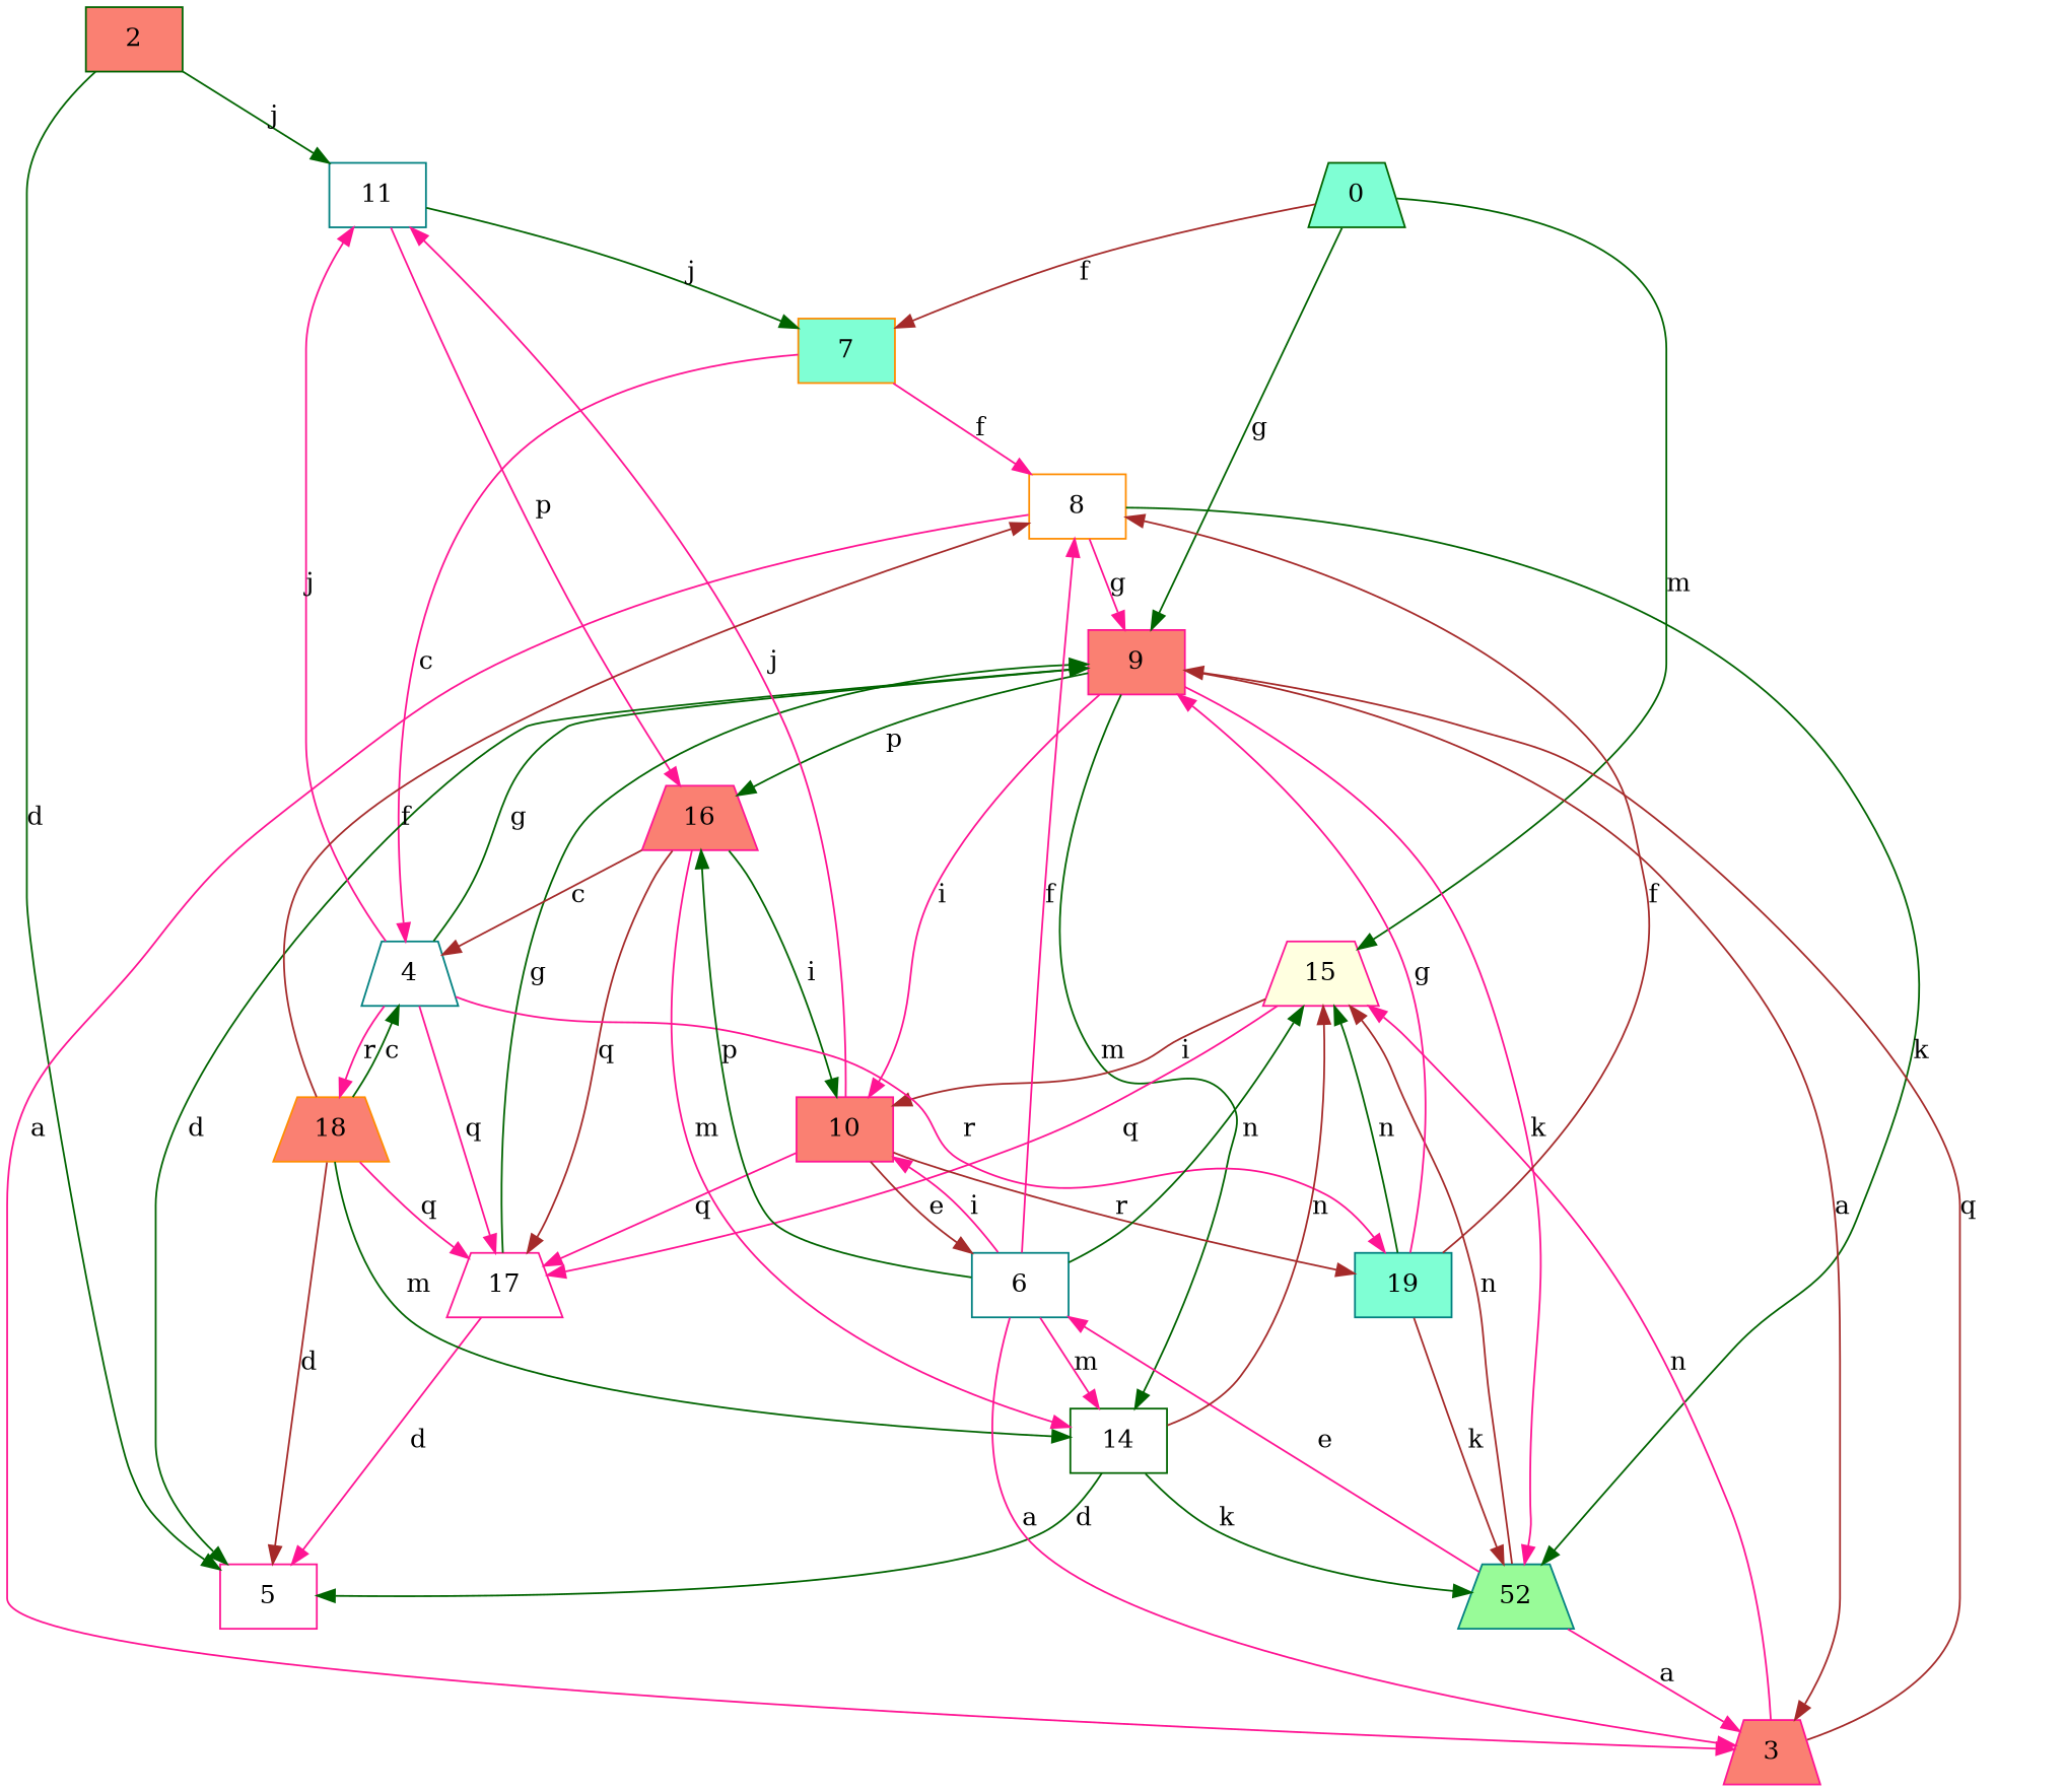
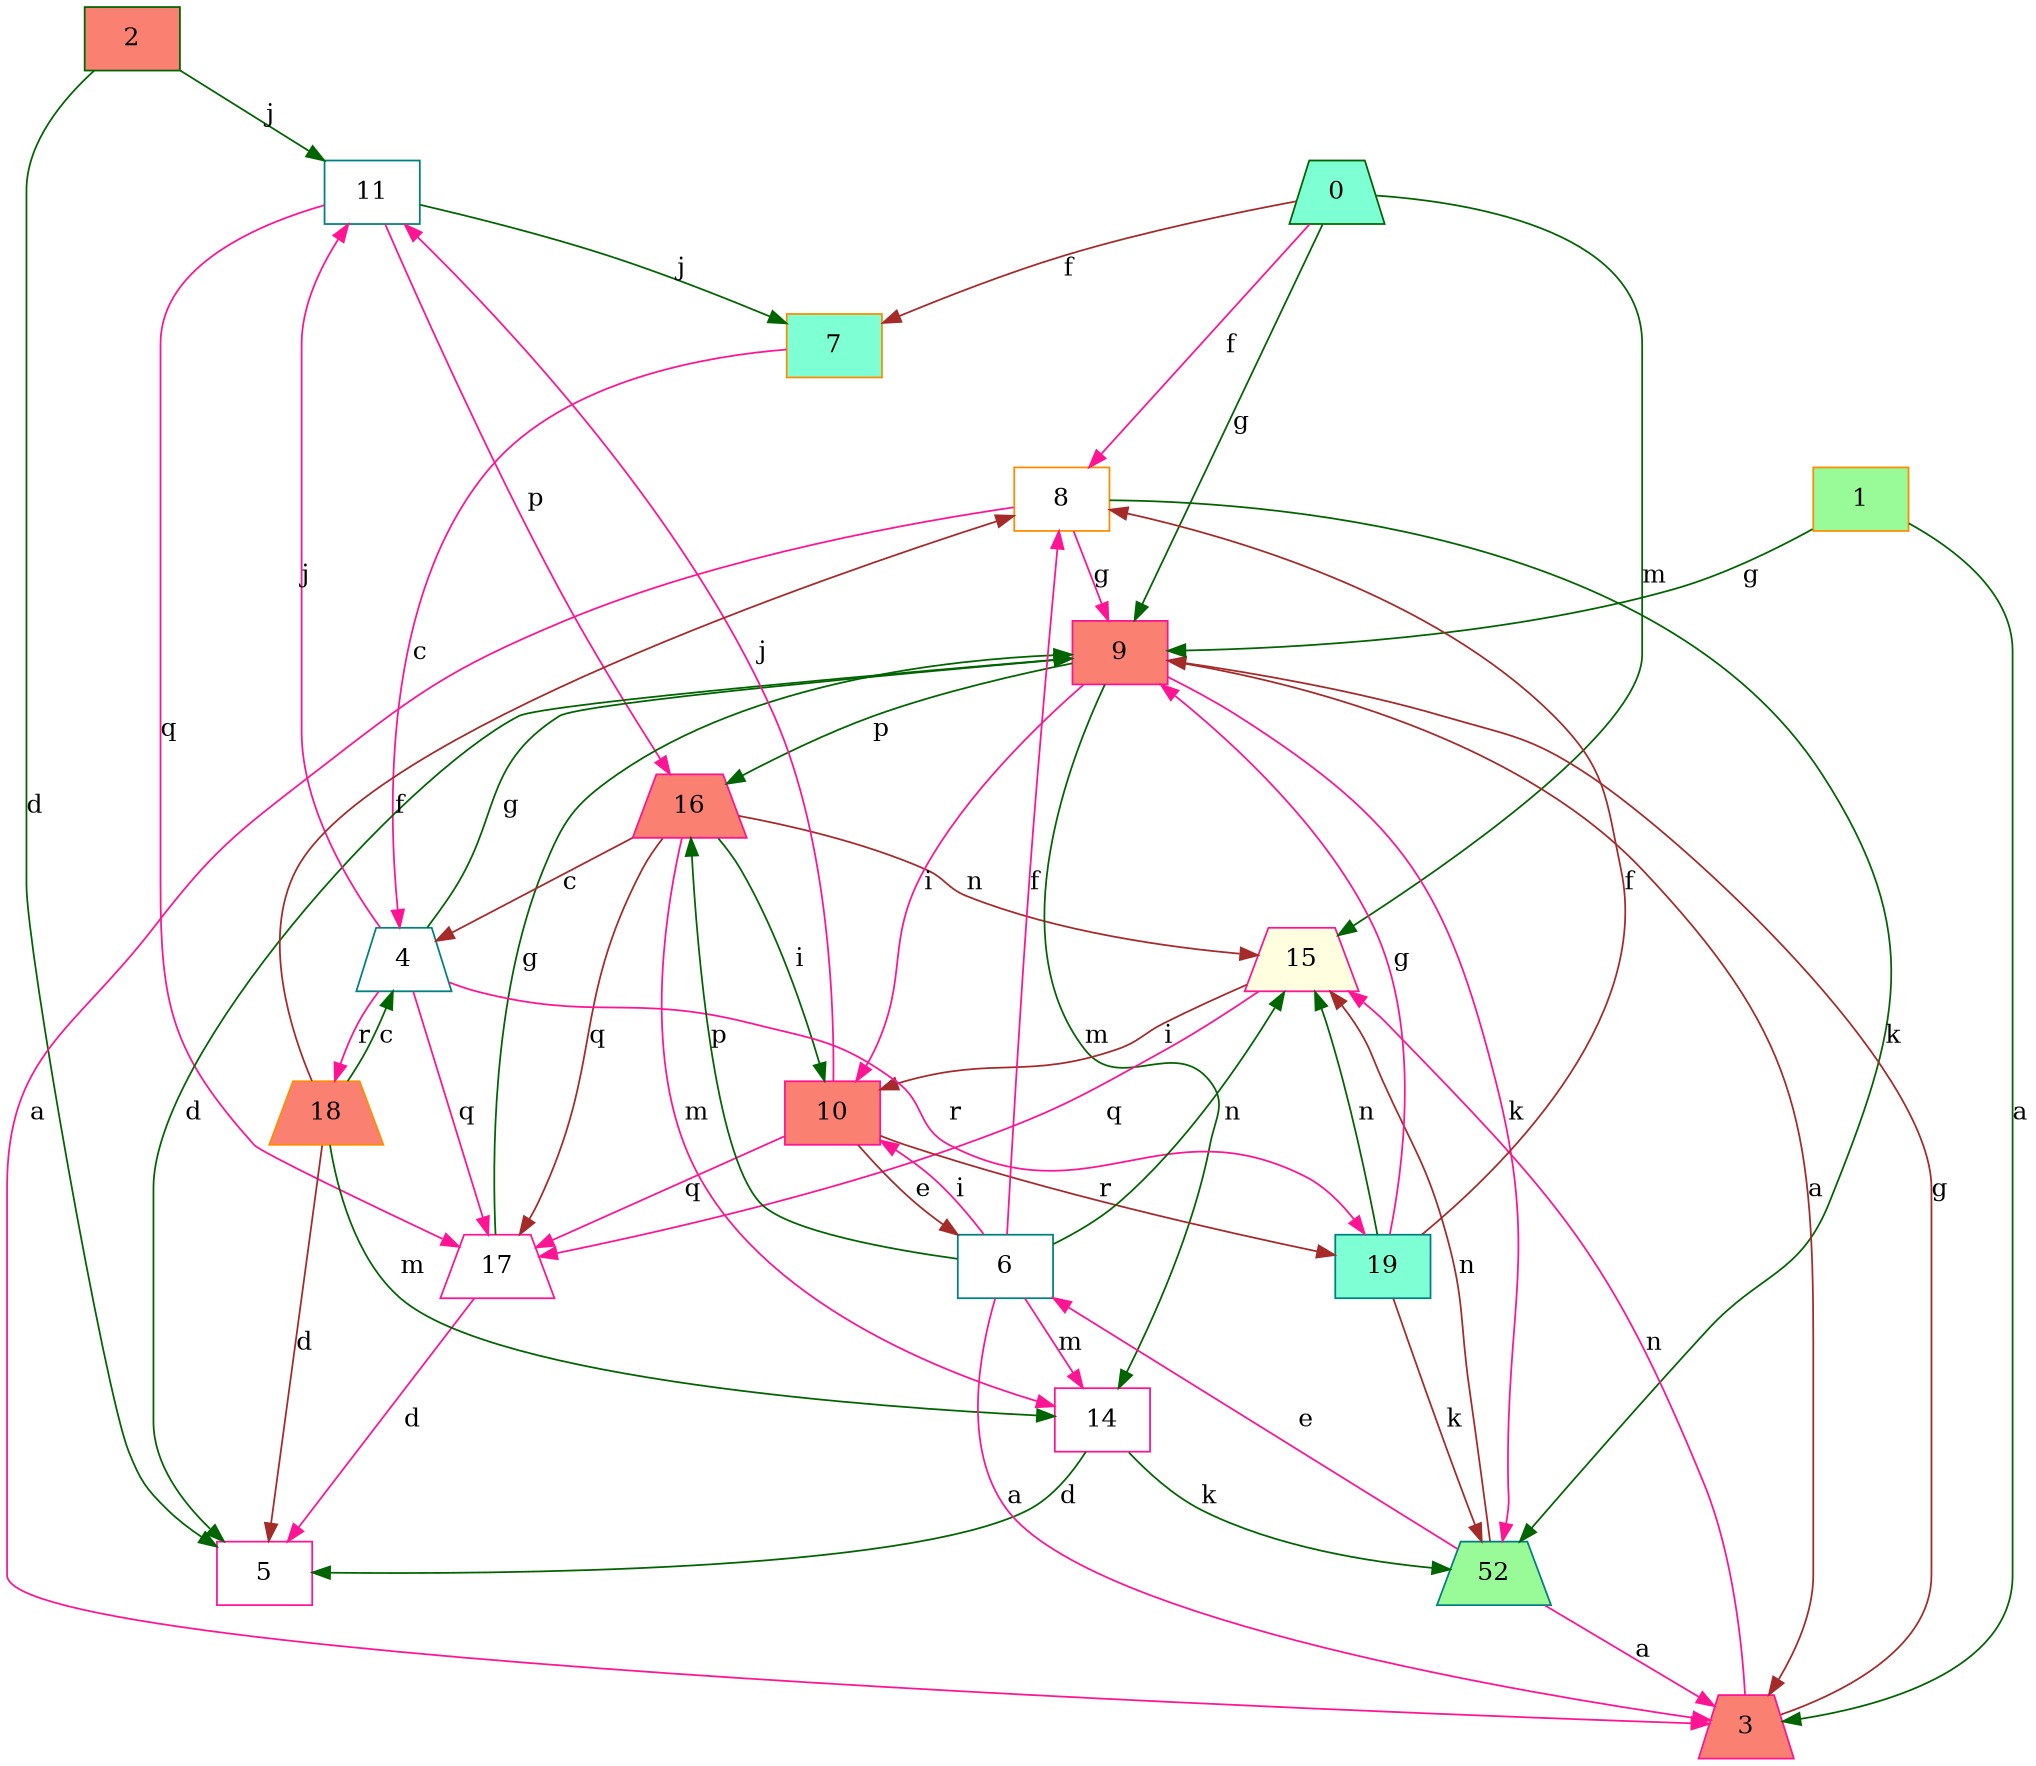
  strict digraph {
    node [color=deeppink fillcolor=white shape=box style=filled]
    edge [color=deeppink]
    2 [color=darkgreen fillcolor=salmon]
    5
    11 [color=teal]
    7 [color=darkorange fillcolor=aquamarine]
    17 [shape=trapezium]
    16 [fillcolor=salmon shape=trapezium]
    0 [color=darkgreen fillcolor=aquamarine shape=trapezium]
    8 [color=darkorange]
    9 [fillcolor=salmon]
    15 [fillcolor=lightyellow shape=trapezium]
    4 [color=teal shape=trapezium]
    3 [fillcolor=salmon shape=trapezium]
    n13 [color=teal fillcolor=palegreen label=52 shape=trapezium]
    10 [fillcolor=salmon]
-   14 [color=darkgreen]
+   14
+   1 [color=darkorange fillcolor=palegreen]
    18 [color=darkorange fillcolor=salmon shape=trapezium]
    19 [color=teal fillcolor=aquamarine]
    6 [color=teal]
    2 -> 5 [color=darkgreen label=d]
    2 -> 11 [color=darkgreen label=j]
    11 -> 7 [color=darkgreen label=j]
-   18 -> 17 [label=q]
+   11 -> 17 [label=q]
    11 -> 16 [label=p]
    7 -> 4 [label=c]
    17 -> 5 [label=d]
    17 -> 9 [color=darkgreen label=g]
    16 -> 17 [color=brown label=q]
-   14 -> 15 [color=brown label=n]
+   16 -> 15 [color=brown label=n]
    16 -> 4 [color=brown label=c]
    16 -> 10 [color=darkgreen label=i]
    16 -> 14 [label=m]
    0 -> 7 [color=brown label=f]
-   7 -> 8 [label=f]
+   0 -> 8 [label=f]
    0 -> 9 [color=darkgreen label=g]
    0 -> 15 [color=darkgreen label=m]
    8 -> 9 [label=g]
    8 -> 3 [label=a]
    8 -> n13 [color=darkgreen label=k]
    9 -> 5 [color=darkgreen label=d]
    9 -> 16 [color=darkgreen label=p]
    9 -> 3 [color=brown label=a]
    9 -> n13 [label=k]
    9 -> 10 [label=i]
    9 -> 14 [color=darkgreen label=m]
    15 -> 17 [label=q]
    15 -> 10 [color=brown label=i]
    4 -> 11 [label=j]
    4 -> 17 [label=q]
    4 -> 9 [color=darkgreen label=g]
    4 -> 18 [label=r]
    4 -> 19 [label=r]
-   3 -> 9 [color=brown label=q]
+   3 -> 9 [color=brown label=g]
    3 -> 15 [label=n]
    n13 -> 15 [color=brown label=n]
    n13 -> 3 [label=a]
    n13 -> 6 [label=e]
    10 -> 11 [label=j]
    10 -> 17 [label=q]
    10 -> 19 [color=brown label=r]
    10 -> 6 [color=brown label=e]
    14 -> 5 [color=darkgreen label=d]
    14 -> n13 [color=darkgreen label=k]
+   1 -> 9 [color=darkgreen label=g]
+   1 -> 3 [color=darkgreen label=a]
    18 -> 5 [color=brown label=d]
    18 -> 8 [color=brown label=f]
    18 -> 4 [color=darkgreen label=c]
    18 -> 14 [color=darkgreen label=m]
    19 -> 8 [color=brown label=f]
    19 -> 9 [label=g]
    19 -> 15 [color=darkgreen label=n]
    19 -> n13 [color=brown label=k]
    6 -> 16 [color=darkgreen label=p]
    6 -> 8 [label=f]
    6 -> 15 [color=darkgreen label=n]
    6 -> 3 [label=a]
    6 -> 10 [label=i]
    6 -> 14 [label=m]
  }
